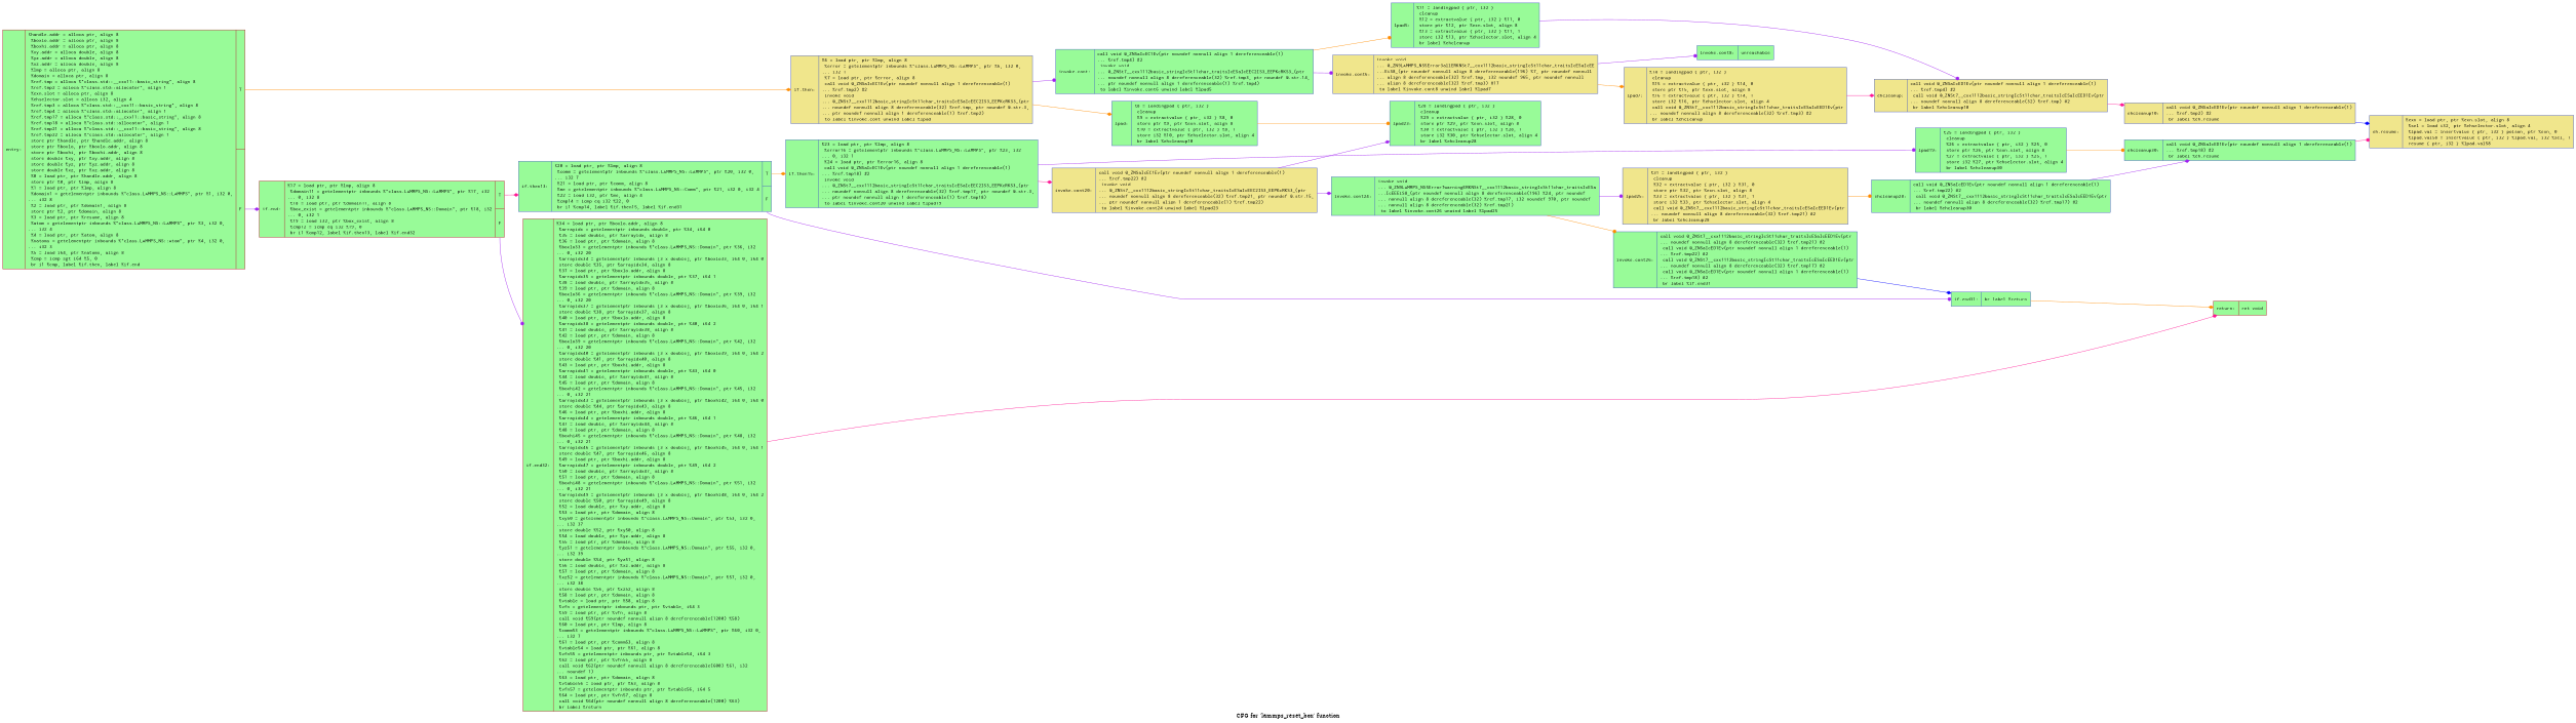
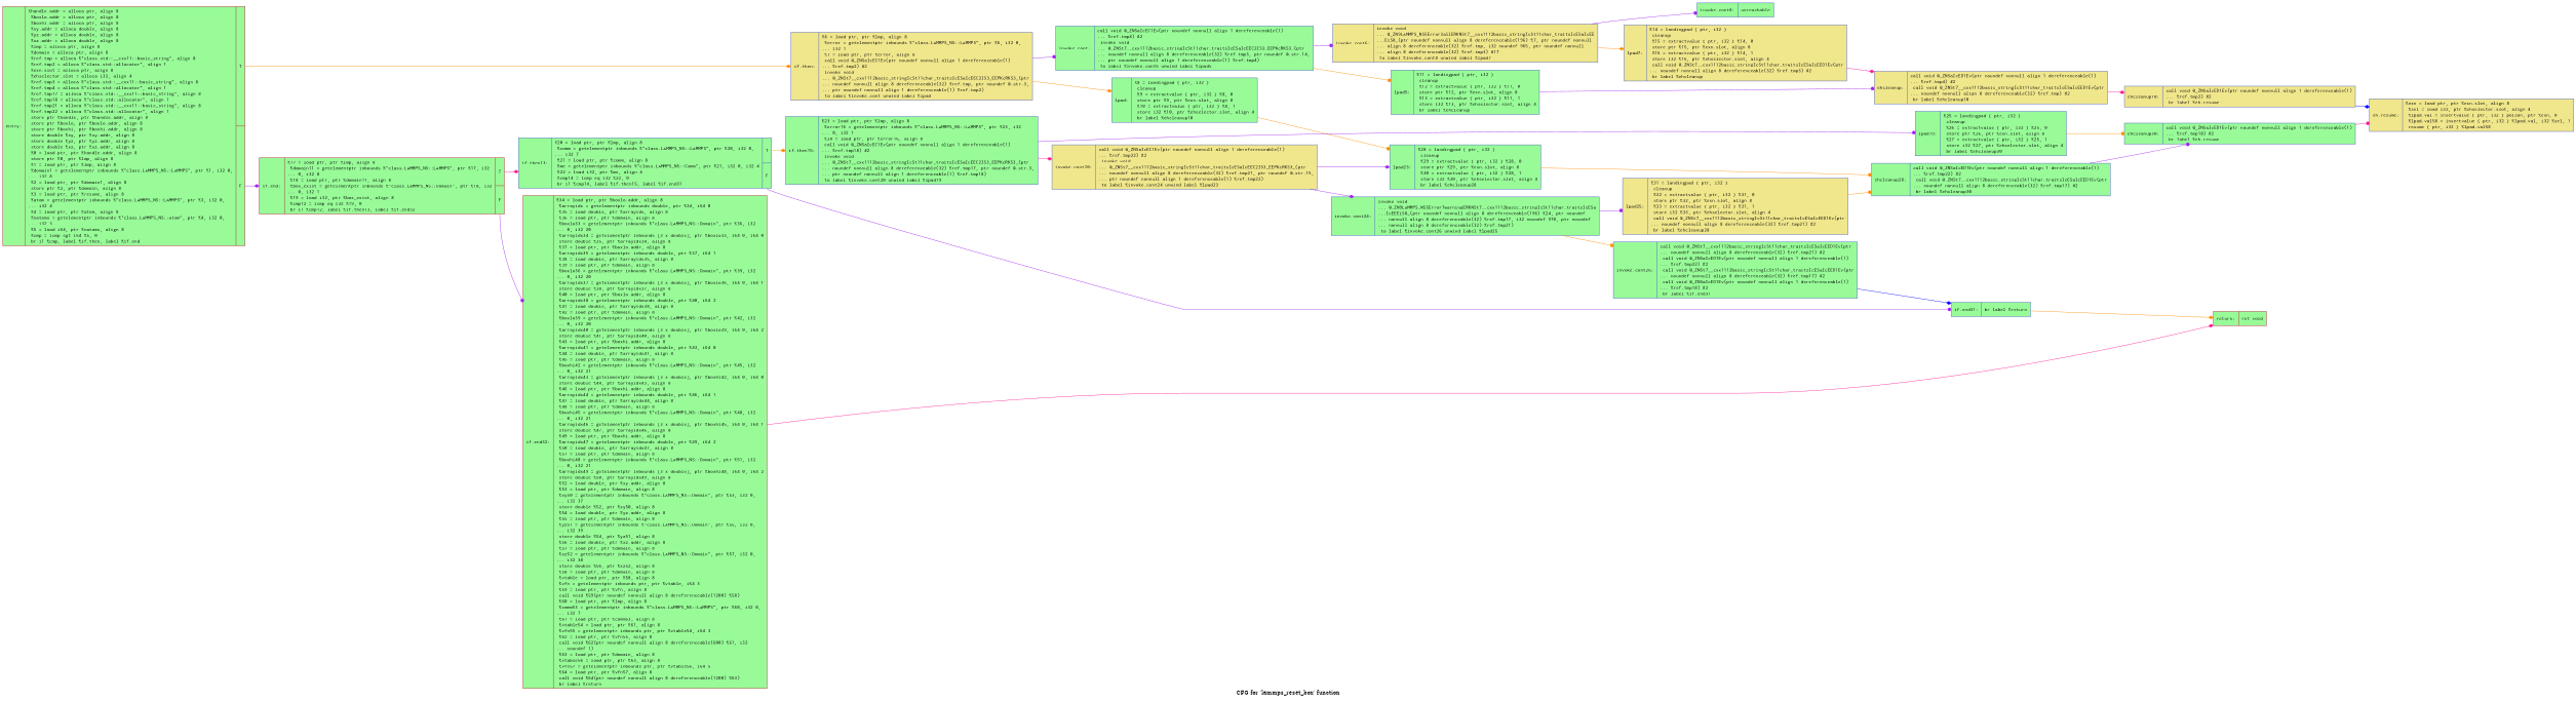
  digraph {
    label="CFG for 'lammps_reset_box' function"
    rankdir=LR
    node [color="#3d50c3ff" fillcolor=palegreen fontname=Courier shape=record style=filled]
    edge [arrowhead=dot color=purple]
    n1 [color="#b70d28ff" label="{entry:\l|  %handle.addr = alloca ptr, align 8\l  %boxlo.addr = alloca ptr, align 8\l  %boxhi.addr = alloca ptr, align 8\l  %xy.addr = alloca double, align 8\l  %yz.addr = alloca double, align 8\l  %xz.addr = alloca double, align 8\l  %lmp = alloca ptr, align 8\l  %domain = alloca ptr, align 8\l  %ref.tmp = alloca %\"class.std::__cxx11::basic_string\", align 8\l  %ref.tmp2 = alloca %\"class.std::allocator\", align 1\l  %exn.slot = alloca ptr, align 8\l  %ehselector.slot = alloca i32, align 4\l  %ref.tmp3 = alloca %\"class.std::__cxx11::basic_string\", align 8\l  %ref.tmp4 = alloca %\"class.std::allocator\", align 1\l  %ref.tmp17 = alloca %\"class.std::__cxx11::basic_string\", align 8\l  %ref.tmp18 = alloca %\"class.std::allocator\", align 1\l  %ref.tmp21 = alloca %\"class.std::__cxx11::basic_string\", align 8\l  %ref.tmp22 = alloca %\"class.std::allocator\", align 1\l  store ptr %handle, ptr %handle.addr, align 8\l  store ptr %boxlo, ptr %boxlo.addr, align 8\l  store ptr %boxhi, ptr %boxhi.addr, align 8\l  store double %xy, ptr %xy.addr, align 8\l  store double %yz, ptr %yz.addr, align 8\l  store double %xz, ptr %xz.addr, align 8\l  %0 = load ptr, ptr %handle.addr, align 8\l  store ptr %0, ptr %lmp, align 8\l  %1 = load ptr, ptr %lmp, align 8\l  %domain1 = getelementptr inbounds %\"class.LAMMPS_NS::LAMMPS\", ptr %1, i32 0,\l... i32 8\l  %2 = load ptr, ptr %domain1, align 8\l  store ptr %2, ptr %domain, align 8\l  %3 = load ptr, ptr %resume, align 8\l  %atom = getelementptr inbounds %\"class.LAMMPS_NS::LAMMPS\", ptr %3, i32 0,\l... i32 4\l  %4 = load ptr, ptr %atom, align 8\l  %natoms = getelementptr inbounds %\"class.LAMMPS_NS::Atom\", ptr %4, i32 0,\l... i32 3\l  %5 = load i64, ptr %natoms, align 8\l  %cmp = icmp sgt i64 %5, 0\l  br i1 %cmp, label %if.then, label %if.end\l|{<s0>T|<s1>F}}"]
    n2 [fillcolor=khaki label="{if.then:\l|  %6 = load ptr, ptr %lmp, align 8\l  %error = getelementptr inbounds %\"class.LAMMPS_NS::LAMMPS\", ptr %6, i32 0,\l... i32 1\l  %7 = load ptr, ptr %error, align 8\l  call void @_ZNSaIcEC1Ev(ptr noundef nonnull align 1 dereferenceable(1)\l... %ref.tmp2) #2\l  invoke void\l... @_ZNSt7__cxx1112basic_stringIcSt11char_traitsIcESaIcEEC2IS3_EEPKcRKS3_(ptr\l... noundef nonnull align 8 dereferenceable(32) %ref.tmp, ptr noundef @.str.3,\l... ptr noundef nonnull align 1 dereferenceable(1) %ref.tmp2)\l          to label %invoke.cont unwind label %lpad\l}"]
    n3 [color="#b70d28ff" label="{if.end:\l|  %17 = load ptr, ptr %lmp, align 8\l  %domain11 = getelementptr inbounds %\"class.LAMMPS_NS::LAMMPS\", ptr %17, i32\l... 0, i32 8\l  %18 = load ptr, ptr %domain11, align 8\l  %box_exist = getelementptr inbounds %\"class.LAMMPS_NS::Domain\", ptr %18, i32\l... 0, i32 1\l  %19 = load i32, ptr %box_exist, align 8\l  %cmp12 = icmp eq i32 %19, 0\l  br i1 %cmp12, label %if.then13, label %if.end32\l|{<s0>T|<s1>F}}"]
    n4 [label="{invoke.cont:\l|  call void @_ZNSaIcEC1Ev(ptr noundef nonnull align 1 dereferenceable(1)\l... %ref.tmp4) #2\l  invoke void\l... @_ZNSt7__cxx1112basic_stringIcSt11char_traitsIcESaIcEEC2IS3_EEPKcRKS3_(ptr\l... noundef nonnull align 8 dereferenceable(32) %ref.tmp3, ptr noundef @.str.14,\l... ptr noundef nonnull align 1 dereferenceable(1) %ref.tmp4)\l          to label %invoke.cont6 unwind label %lpad5\l}"]
    n5 [label="{lpad:\l|  %8 = landingpad \{ ptr, i32 \}\l          cleanup\l  %9 = extractvalue \{ ptr, i32 \} %8, 0\l  store ptr %9, ptr %exn.slot, align 8\l  %10 = extractvalue \{ ptr, i32 \} %8, 1\l  store i32 %10, ptr %ehselector.slot, align 4\l  br label %ehcleanup10\l}"]
    n6 [label="{if.then13:\l|  %20 = load ptr, ptr %lmp, align 8\l  %comm = getelementptr inbounds %\"class.LAMMPS_NS::LAMMPS\", ptr %20, i32 0,\l... i32 7\l  %21 = load ptr, ptr %comm, align 8\l  %me = getelementptr inbounds %\"class.LAMMPS_NS::Comm\", ptr %21, i32 0, i32 4\l  %22 = load i32, ptr %me, align 4\l  %cmp14 = icmp eq i32 %22, 0\l  br i1 %cmp14, label %if.then15, label %if.end31\l|{<s0>T|<s1>F}}"]
    n7 [color="#b70d28ff" label="{if.end32:\l|  %34 = load ptr, ptr %boxlo.addr, align 8\l  %arrayidx = getelementptr inbounds double, ptr %34, i64 0\l  %35 = load double, ptr %arrayidx, align 8\l  %36 = load ptr, ptr %domain, align 8\l  %boxlo33 = getelementptr inbounds %\"class.LAMMPS_NS::Domain\", ptr %36, i32\l... 0, i32 20\l  %arrayidx34 = getelementptr inbounds [3 x double], ptr %boxlo33, i64 0, i64 0\l  store double %35, ptr %arrayidx34, align 8\l  %37 = load ptr, ptr %boxlo.addr, align 8\l  %arrayidx35 = getelementptr inbounds double, ptr %37, i64 1\l  %38 = load double, ptr %arrayidx35, align 8\l  %39 = load ptr, ptr %domain, align 8\l  %boxlo36 = getelementptr inbounds %\"class.LAMMPS_NS::Domain\", ptr %39, i32\l... 0, i32 20\l  %arrayidx37 = getelementptr inbounds [3 x double], ptr %boxlo36, i64 0, i64 1\l  store double %38, ptr %arrayidx37, align 8\l  %40 = load ptr, ptr %boxlo.addr, align 8\l  %arrayidx38 = getelementptr inbounds double, ptr %40, i64 2\l  %41 = load double, ptr %arrayidx38, align 8\l  %42 = load ptr, ptr %domain, align 8\l  %boxlo39 = getelementptr inbounds %\"class.LAMMPS_NS::Domain\", ptr %42, i32\l... 0, i32 20\l  %arrayidx40 = getelementptr inbounds [3 x double], ptr %boxlo39, i64 0, i64 2\l  store double %41, ptr %arrayidx40, align 8\l  %43 = load ptr, ptr %boxhi.addr, align 8\l  %arrayidx41 = getelementptr inbounds double, ptr %43, i64 0\l  %44 = load double, ptr %arrayidx41, align 8\l  %45 = load ptr, ptr %domain, align 8\l  %boxhi42 = getelementptr inbounds %\"class.LAMMPS_NS::Domain\", ptr %45, i32\l... 0, i32 21\l  %arrayidx43 = getelementptr inbounds [3 x double], ptr %boxhi42, i64 0, i64 0\l  store double %44, ptr %arrayidx43, align 8\l  %46 = load ptr, ptr %boxhi.addr, align 8\l  %arrayidx44 = getelementptr inbounds double, ptr %46, i64 1\l  %47 = load double, ptr %arrayidx44, align 8\l  %48 = load ptr, ptr %domain, align 8\l  %boxhi45 = getelementptr inbounds %\"class.LAMMPS_NS::Domain\", ptr %48, i32\l... 0, i32 21\l  %arrayidx46 = getelementptr inbounds [3 x double], ptr %boxhi45, i64 0, i64 1\l  store double %47, ptr %arrayidx46, align 8\l  %49 = load ptr, ptr %boxhi.addr, align 8\l  %arrayidx47 = getelementptr inbounds double, ptr %49, i64 2\l  %50 = load double, ptr %arrayidx47, align 8\l  %51 = load ptr, ptr %domain, align 8\l  %boxhi48 = getelementptr inbounds %\"class.LAMMPS_NS::Domain\", ptr %51, i32\l... 0, i32 21\l  %arrayidx49 = getelementptr inbounds [3 x double], ptr %boxhi48, i64 0, i64 2\l  store double %50, ptr %arrayidx49, align 8\l  %52 = load double, ptr %xy.addr, align 8\l  %53 = load ptr, ptr %domain, align 8\l  %xy50 = getelementptr inbounds %\"class.LAMMPS_NS::Domain\", ptr %53, i32 0,\l... i32 37\l  store double %52, ptr %xy50, align 8\l  %54 = load double, ptr %yz.addr, align 8\l  %55 = load ptr, ptr %domain, align 8\l  %yz51 = getelementptr inbounds %\"class.LAMMPS_NS::Domain\", ptr %55, i32 0,\l... i32 39\l  store double %54, ptr %yz51, align 8\l  %56 = load double, ptr %xz.addr, align 8\l  %57 = load ptr, ptr %domain, align 8\l  %xz52 = getelementptr inbounds %\"class.LAMMPS_NS::Domain\", ptr %57, i32 0,\l... i32 38\l  store double %56, ptr %xz52, align 8\l  %58 = load ptr, ptr %domain, align 8\l  %vtable = load ptr, ptr %58, align 8\l  %vfn = getelementptr inbounds ptr, ptr %vtable, i64 3\l  %59 = load ptr, ptr %vfn, align 8\l  call void %59(ptr noundef nonnull align 8 dereferenceable(1200) %58)\l  %60 = load ptr, ptr %lmp, align 8\l  %comm53 = getelementptr inbounds %\"class.LAMMPS_NS::LAMMPS\", ptr %60, i32 0,\l... i32 7\l  %61 = load ptr, ptr %comm53, align 8\l  %vtable54 = load ptr, ptr %61, align 8\l  %vfn55 = getelementptr inbounds ptr, ptr %vtable54, i64 3\l  %62 = load ptr, ptr %vfn55, align 8\l  call void %62(ptr noundef nonnull align 8 dereferenceable(600) %61, i32\l... noundef 1)\l  %63 = load ptr, ptr %domain, align 8\l  %vtable56 = load ptr, ptr %63, align 8\l  %vfn57 = getelementptr inbounds ptr, ptr %vtable56, i64 5\l  %64 = load ptr, ptr %vfn57, align 8\l  call void %64(ptr noundef nonnull align 8 dereferenceable(1200) %63)\l  br label %return\l}"]
    n8 [fillcolor=khaki label="{invoke.cont6:\l|  invoke void\l... @_ZN9LAMMPS_NS5Error3allERKNSt7__cxx1112basic_stringIcSt11char_traitsIcESaIcEE\l...EiS8_(ptr noundef nonnull align 8 dereferenceable(196) %7, ptr noundef nonnull\l... align 8 dereferenceable(32) %ref.tmp, i32 noundef 965, ptr noundef nonnull\l... align 8 dereferenceable(32) %ref.tmp3) #17\l          to label %invoke.cont8 unwind label %lpad7\l}"]
    n9 [label="{lpad5:\l|  %11 = landingpad \{ ptr, i32 \}\l          cleanup\l  %12 = extractvalue \{ ptr, i32 \} %11, 0\l  store ptr %12, ptr %exn.slot, align 8\l  %13 = extractvalue \{ ptr, i32 \} %11, 1\l  store i32 %13, ptr %ehselector.slot, align 4\l  br label %ehcleanup\l}"]
    n10 [label="{lpad23:\l|  %28 = landingpad \{ ptr, i32 \}\l          cleanup\l  %29 = extractvalue \{ ptr, i32 \} %28, 0\l  store ptr %29, ptr %exn.slot, align 8\l  %30 = extractvalue \{ ptr, i32 \} %28, 1\l  store i32 %30, ptr %ehselector.slot, align 4\l  br label %ehcleanup28\l}"]
    n11 [label="{if.then15:\l|  %23 = load ptr, ptr %lmp, align 8\l  %error16 = getelementptr inbounds %\"class.LAMMPS_NS::LAMMPS\", ptr %23, i32\l... 0, i32 1\l  %24 = load ptr, ptr %error16, align 8\l  call void @_ZNSaIcEC1Ev(ptr noundef nonnull align 1 dereferenceable(1)\l... %ref.tmp18) #2\l  invoke void\l... @_ZNSt7__cxx1112basic_stringIcSt11char_traitsIcESaIcEEC2IS3_EEPKcRKS3_(ptr\l... noundef nonnull align 8 dereferenceable(32) %ref.tmp17, ptr noundef @.str.3,\l... ptr noundef nonnull align 1 dereferenceable(1) %ref.tmp18)\l          to label %invoke.cont20 unwind label %lpad19\l}"]
    n12 [label="{if.end31:\l|  br label %return\l}"]
    n13 [color="#b70d28ff" label="{return:\l|  ret void\l}"]
    n14 [label="{invoke.cont8:\l|  unreachable\l}"]
    n15 [fillcolor=khaki label="{lpad7:\l|  %14 = landingpad \{ ptr, i32 \}\l          cleanup\l  %15 = extractvalue \{ ptr, i32 \} %14, 0\l  store ptr %15, ptr %exn.slot, align 8\l  %16 = extractvalue \{ ptr, i32 \} %14, 1\l  store i32 %16, ptr %ehselector.slot, align 4\l  call void @_ZNSt7__cxx1112basic_stringIcSt11char_traitsIcESaIcEED1Ev(ptr\l... noundef nonnull align 8 dereferenceable(32) %ref.tmp3) #2\l  br label %ehcleanup\l}"]
    n16 [fillcolor=khaki label="{ehcleanup:\l|  call void @_ZNSaIcED1Ev(ptr noundef nonnull align 1 dereferenceable(1)\l... %ref.tmp4) #2\l  call void @_ZNSt7__cxx1112basic_stringIcSt11char_traitsIcESaIcEED1Ev(ptr\l... noundef nonnull align 8 dereferenceable(32) %ref.tmp) #2\l  br label %ehcleanup10\l}"]
    n17 [fillcolor=khaki label="{ehcleanup10:\l|  call void @_ZNSaIcED1Ev(ptr noundef nonnull align 1 dereferenceable(1)\l... %ref.tmp2) #2\l  br label %eh.resume\l}"]
    n18 [fillcolor=khaki label="{eh.resume:\l|  %exn = load ptr, ptr %exn.slot, align 8\l  %sel = load i32, ptr %ehselector.slot, align 4\l  %lpad.val = insertvalue \{ ptr, i32 \} poison, ptr %exn, 0\l  %lpad.val58 = insertvalue \{ ptr, i32 \} %lpad.val, i32 %sel, 1\l  resume \{ ptr, i32 \} %lpad.val58\l}"]
    n19 [fillcolor=khaki label="{invoke.cont20:\l|  call void @_ZNSaIcEC1Ev(ptr noundef nonnull align 1 dereferenceable(1)\l... %ref.tmp22) #2\l  invoke void\l... @_ZNSt7__cxx1112basic_stringIcSt11char_traitsIcESaIcEEC2IS3_EEPKcRKS3_(ptr\l... noundef nonnull align 8 dereferenceable(32) %ref.tmp21, ptr noundef @.str.15,\l... ptr noundef nonnull align 1 dereferenceable(1) %ref.tmp22)\l          to label %invoke.cont24 unwind label %lpad23\l}"]
    n20 [label="{lpad19:\l|  %25 = landingpad \{ ptr, i32 \}\l          cleanup\l  %26 = extractvalue \{ ptr, i32 \} %25, 0\l  store ptr %26, ptr %exn.slot, align 8\l  %27 = extractvalue \{ ptr, i32 \} %25, 1\l  store i32 %27, ptr %ehselector.slot, align 4\l  br label %ehcleanup30\l}"]
    n21 [label="{invoke.cont24:\l|  invoke void\l... @_ZN9LAMMPS_NS5Error7warningERKNSt7__cxx1112basic_stringIcSt11char_traitsIcESa\l...IcEEEiS8_(ptr noundef nonnull align 8 dereferenceable(196) %24, ptr noundef\l... nonnull align 8 dereferenceable(32) %ref.tmp17, i32 noundef 970, ptr noundef\l... nonnull align 8 dereferenceable(32) %ref.tmp21)\l          to label %invoke.cont26 unwind label %lpad25\l}"]
    n22 [label="{ehcleanup30:\l|  call void @_ZNSaIcED1Ev(ptr noundef nonnull align 1 dereferenceable(1)\l... %ref.tmp18) #2\l  br label %eh.resume\l}"]
    n23 [label="{invoke.cont26:\l|  call void @_ZNSt7__cxx1112basic_stringIcSt11char_traitsIcESaIcEED1Ev(ptr\l... noundef nonnull align 8 dereferenceable(32) %ref.tmp21) #2\l  call void @_ZNSaIcED1Ev(ptr noundef nonnull align 1 dereferenceable(1)\l... %ref.tmp22) #2\l  call void @_ZNSt7__cxx1112basic_stringIcSt11char_traitsIcESaIcEED1Ev(ptr\l... noundef nonnull align 8 dereferenceable(32) %ref.tmp17) #2\l  call void @_ZNSaIcED1Ev(ptr noundef nonnull align 1 dereferenceable(1)\l... %ref.tmp18) #2\l  br label %if.end31\l}"]
    n24 [fillcolor=khaki label="{lpad25:\l|  %31 = landingpad \{ ptr, i32 \}\l          cleanup\l  %32 = extractvalue \{ ptr, i32 \} %31, 0\l  store ptr %32, ptr %exn.slot, align 8\l  %33 = extractvalue \{ ptr, i32 \} %31, 1\l  store i32 %33, ptr %ehselector.slot, align 4\l  call void @_ZNSt7__cxx1112basic_stringIcSt11char_traitsIcESaIcEED1Ev(ptr\l... noundef nonnull align 8 dereferenceable(32) %ref.tmp21) #2\l  br label %ehcleanup28\l}"]
    n25 [label="{ehcleanup28:\l|  call void @_ZNSaIcED1Ev(ptr noundef nonnull align 1 dereferenceable(1)\l... %ref.tmp22) #2\l  call void @_ZNSt7__cxx1112basic_stringIcSt11char_traitsIcESaIcEED1Ev(ptr\l... noundef nonnull align 8 dereferenceable(32) %ref.tmp17) #2\l  br label %ehcleanup30\l}"]
    n1 -> n2 [arrowhead=diamond color=darkorange tailport=s0]
    n1 -> n3 [arrowhead=diamond tailport=s1]
    n2 -> n4
    n2 -> n5 [arrowhead=diamond color=darkorange]
    n3 -> n6 [arrowhead=diamond color=deeppink tailport=s0]
    n3 -> n7 [tailport=s1]
    n4 -> n8
    n4 -> n9 [color=darkorange]
    n5 -> n10 [color=darkorange]
    n6 -> n11 [arrowhead=diamond color=darkorange tailport=s0]
    n6 -> n12 [tailport=s1]
    n7 -> n13 [arrowhead=diamond color=deeppink]
    n8 -> n14
    n8 -> n15 [arrowhead=diamond color=darkorange]
    n9 -> n16
+   n10 -> n25 [color=darkorange]
    n11 -> n19 [arrowhead=diamond color=deeppink]
    n11 -> n20
    n12 -> n13 [arrowhead=diamond color=darkorange]
    n15 -> n16 [arrowhead=diamond color=deeppink]
    n16 -> n17 [arrowhead=diamond color=deeppink]
    n17 -> n18 [arrowhead=diamond color=blue]
    n19 -> n10 [arrowhead=diamond]
    n19 -> n21 [arrowhead=diamond]
    n20 -> n22 [color=darkorange]
    n21 -> n23 [color=darkorange]
    n21 -> n24
    n22 -> n18 [color=deeppink]
    n23 -> n12 [arrowhead=diamond color=blue]
    n24 -> n25 [color=darkorange]
-   n25 -> n22 [arrowhead=diamond]
+   n25 -> n22
  }
